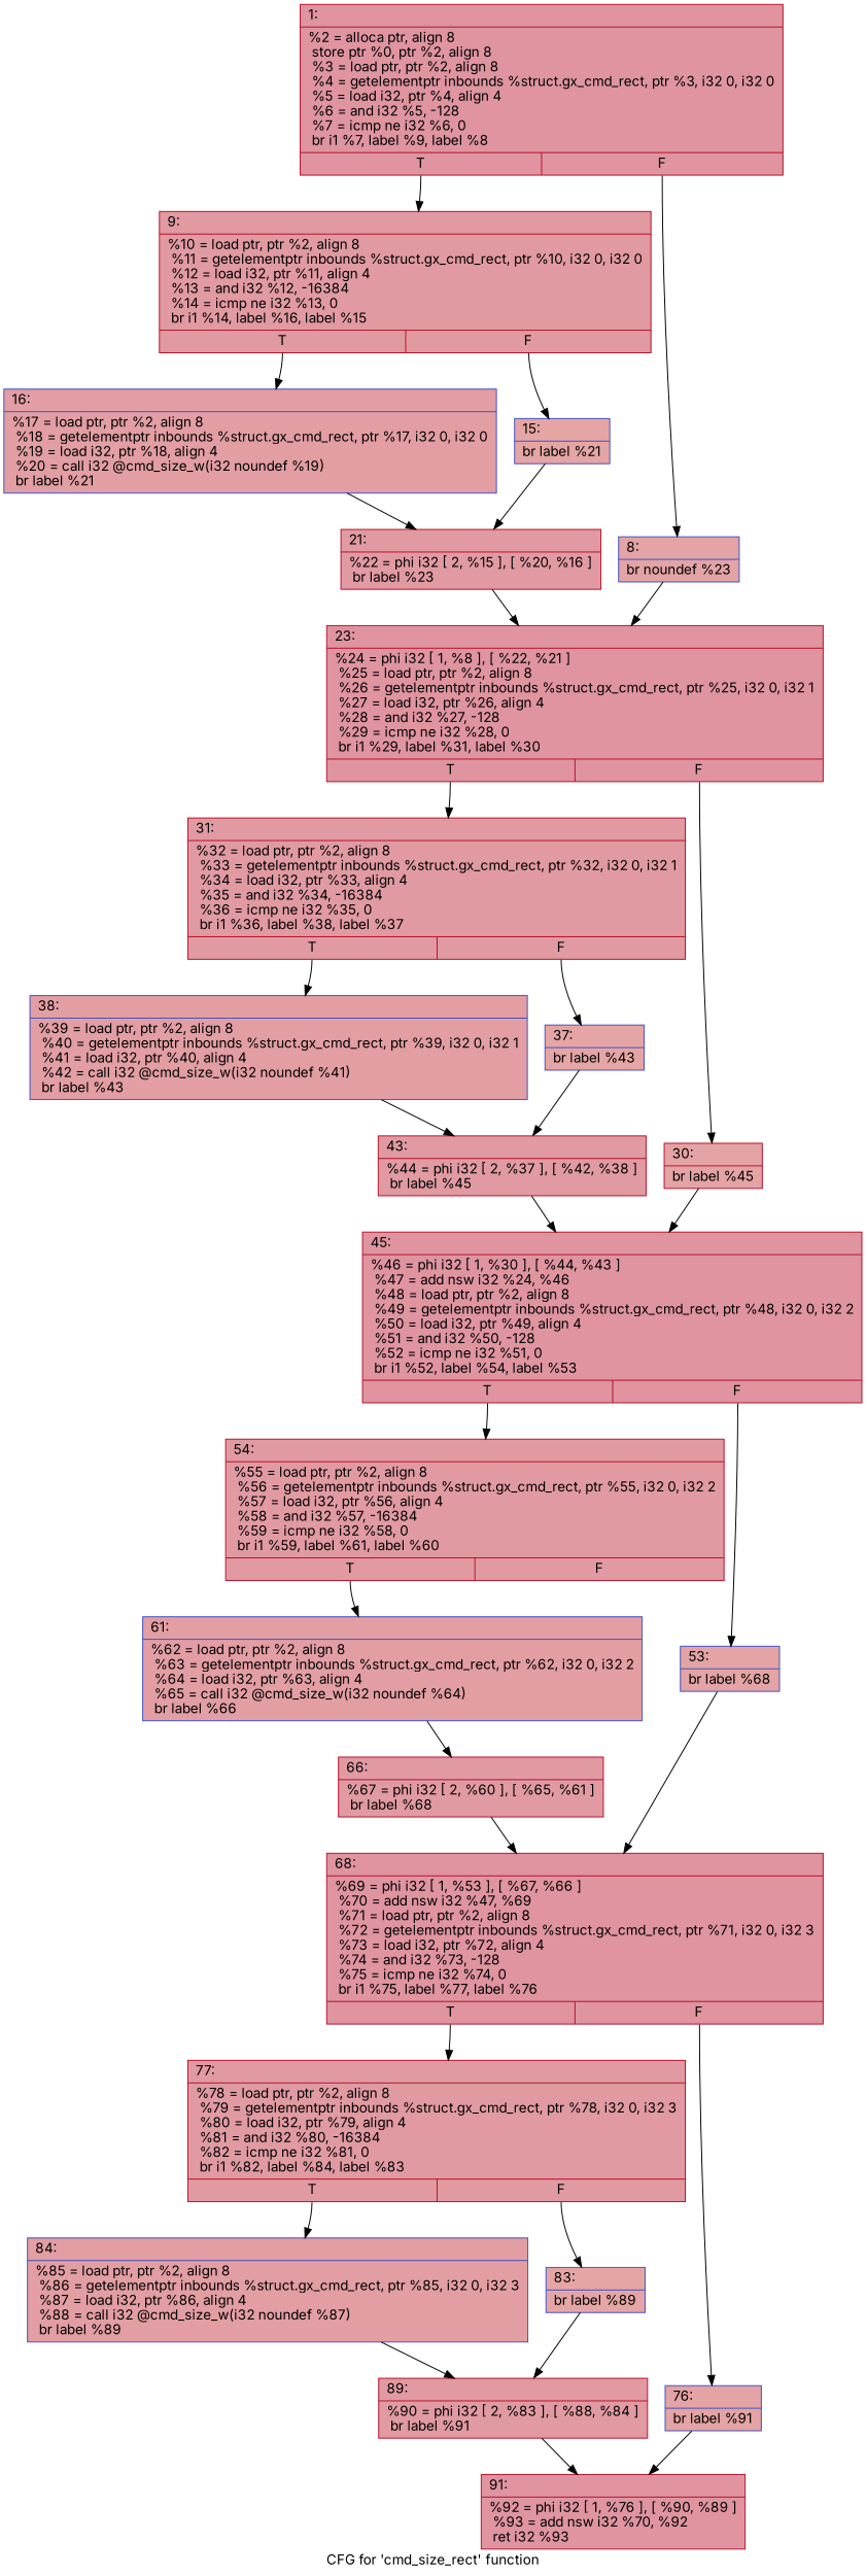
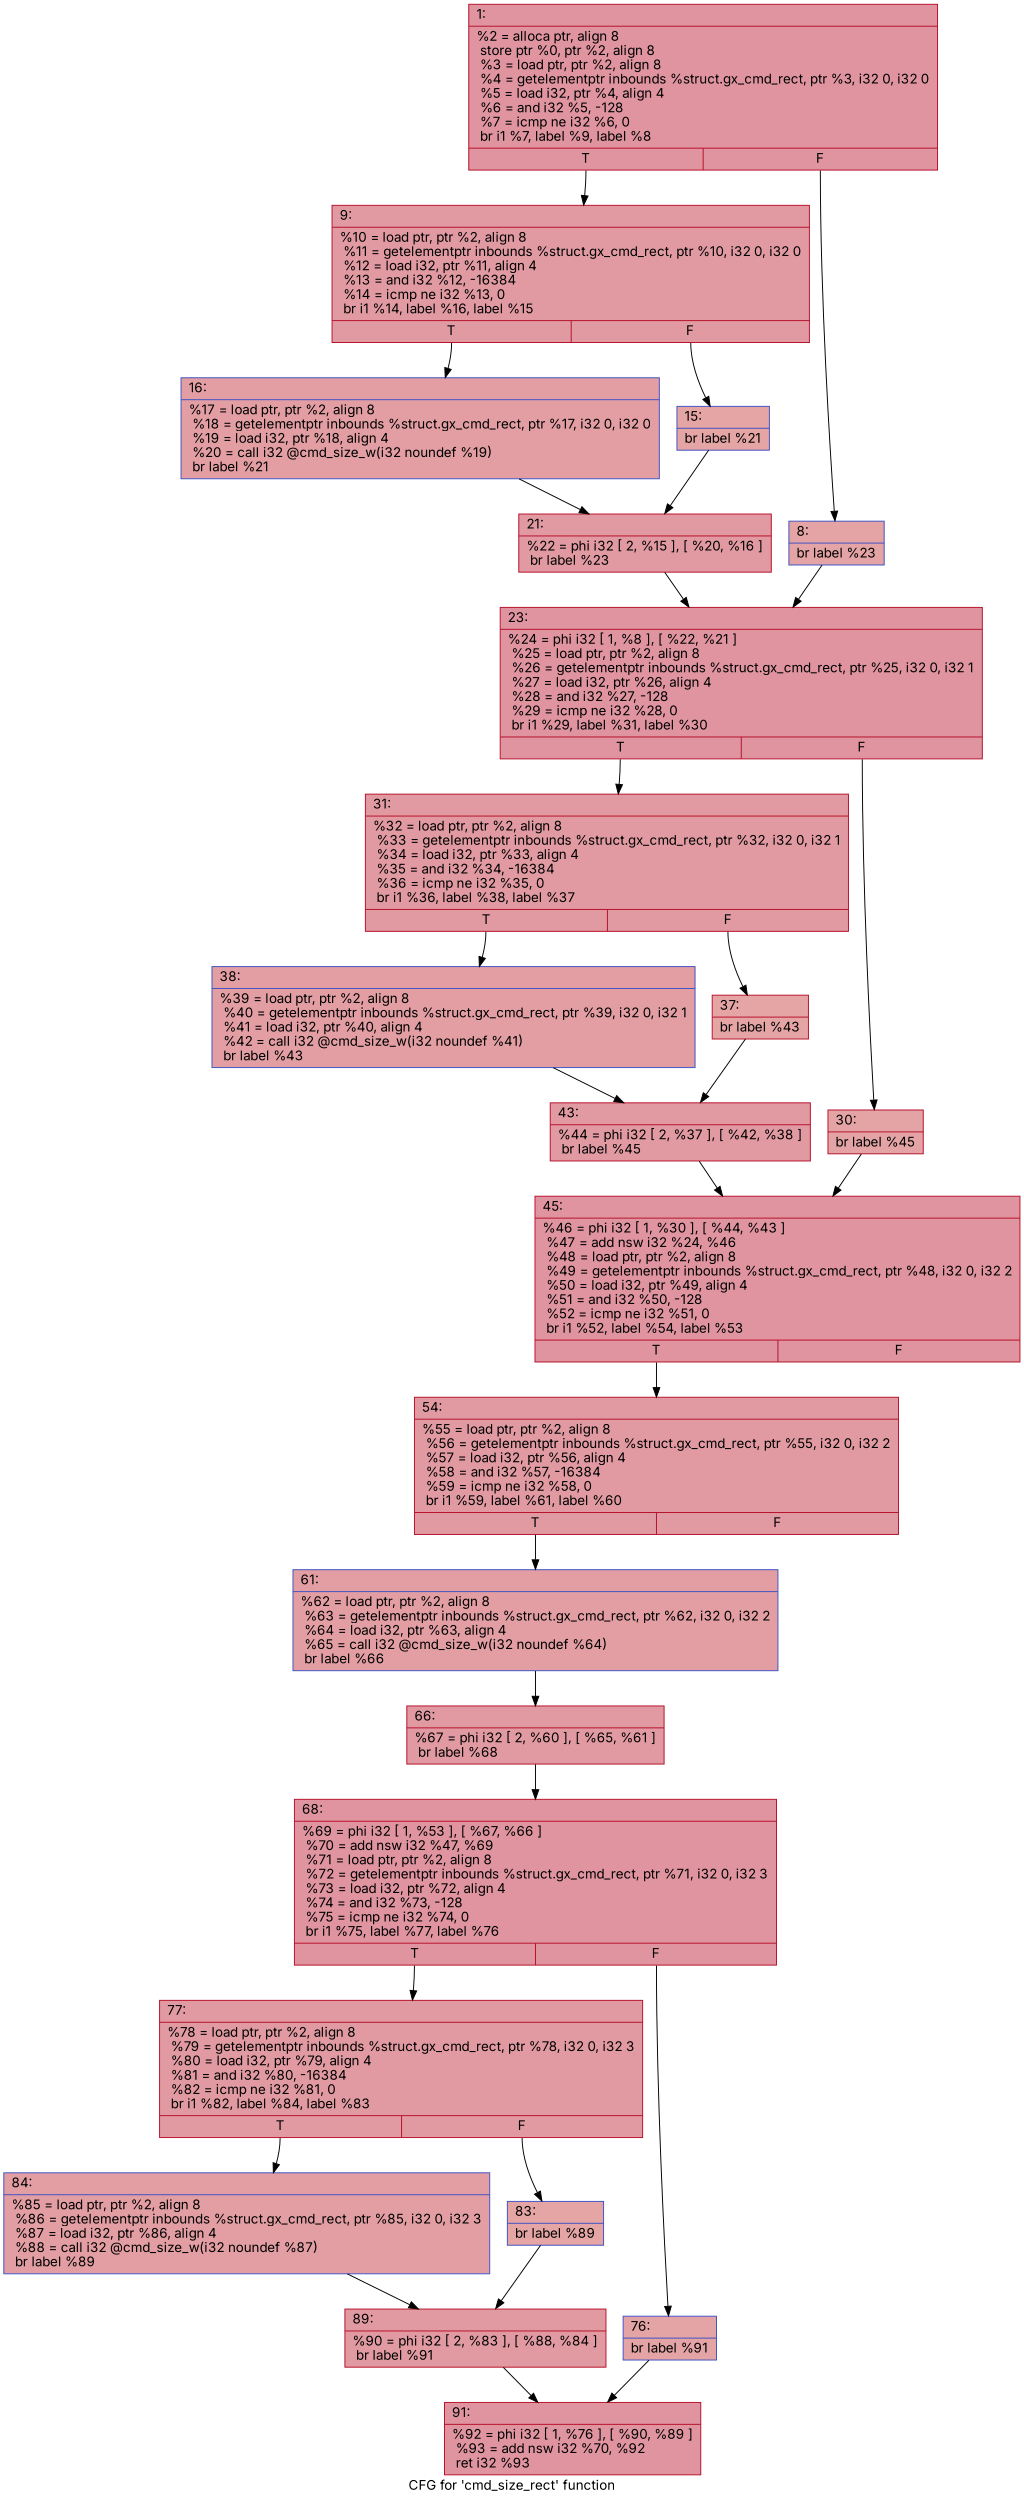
  digraph {
    fontname=Inter
    label="CFG for 'cmd_size_rect' function"
    node [color="#b70d28ff" fillcolor="#bb1b2c70" fontname=Inter shape=record style=filled]
    edge [fontname=Inter]
    n1 [fillcolor="#b70d2870" label="{1:\l|  %2 = alloca ptr, align 8\l  store ptr %0, ptr %2, align 8\l  %3 = load ptr, ptr %2, align 8\l  %4 = getelementptr inbounds %struct.gx_cmd_rect, ptr %3, i32 0, i32 0\l  %5 = load i32, ptr %4, align 4\l  %6 = and i32 %5, -128\l  %7 = icmp ne i32 %6, 0\l  br i1 %7, label %9, label %8\l|{<s0>T|<s1>F}}"]
    n2 [label="{9:\l|  %10 = load ptr, ptr %2, align 8\l  %11 = getelementptr inbounds %struct.gx_cmd_rect, ptr %10, i32 0, i32 0\l  %12 = load i32, ptr %11, align 4\l  %13 = and i32 %12, -16384\l  %14 = icmp ne i32 %13, 0\l  br i1 %14, label %16, label %15\l|{<s0>T|<s1>F}}"]
-   n3 [color="#3d50c3ff" fillcolor="#c32e3170" label="{8:\l|  br noundef %23\l}"]
+   n3 [color="#3d50c3ff" fillcolor="#c32e3170" label="{8:\l|  br label %23\l}"]
    n4 [color="#3d50c3ff" fillcolor="#be242e70" label="{16:\l|  %17 = load ptr, ptr %2, align 8\l  %18 = getelementptr inbounds %struct.gx_cmd_rect, ptr %17, i32 0, i32 0\l  %19 = load i32, ptr %18, align 4\l  %20 = call i32 @cmd_size_w(i32 noundef %19)\l  br label %21\l}"]
    n5 [color="#3d50c3ff" fillcolor="#c5333470" label="{15:\l|  br label %21\l}"]
    n6 [fillcolor="#b70d2870" label="{23:\l|  %24 = phi i32 [ 1, %8 ], [ %22, %21 ]\l  %25 = load ptr, ptr %2, align 8\l  %26 = getelementptr inbounds %struct.gx_cmd_rect, ptr %25, i32 0, i32 1\l  %27 = load i32, ptr %26, align 4\l  %28 = and i32 %27, -128\l  %29 = icmp ne i32 %28, 0\l  br i1 %29, label %31, label %30\l|{<s0>T|<s1>F}}"]
    n7 [label="{21:\l|  %22 = phi i32 [ 2, %15 ], [ %20, %16 ]\l  br label %23\l}"]
    n8 [label="{31:\l|  %32 = load ptr, ptr %2, align 8\l  %33 = getelementptr inbounds %struct.gx_cmd_rect, ptr %32, i32 0, i32 1\l  %34 = load i32, ptr %33, align 4\l  %35 = and i32 %34, -16384\l  %36 = icmp ne i32 %35, 0\l  br i1 %36, label %38, label %37\l|{<s0>T|<s1>F}}"]
    n9 [fillcolor="#c32e3170" label="{30:\l|  br label %45\l}"]
    n10 [color="#3d50c3ff" fillcolor="#be242e70" label="{38:\l|  %39 = load ptr, ptr %2, align 8\l  %40 = getelementptr inbounds %struct.gx_cmd_rect, ptr %39, i32 0, i32 1\l  %41 = load i32, ptr %40, align 4\l  %42 = call i32 @cmd_size_w(i32 noundef %41)\l  br label %43\l}"]
-   n11 [color="#3d50c3ff" fillcolor="#c5333470" label="{37:\l|  br label %43\l}"]
+   n11 [fillcolor="#c5333470" label="{37:\l|  br label %43\l}"]
    n12 [fillcolor="#b70d2870" label="{45:\l|  %46 = phi i32 [ 1, %30 ], [ %44, %43 ]\l  %47 = add nsw i32 %24, %46\l  %48 = load ptr, ptr %2, align 8\l  %49 = getelementptr inbounds %struct.gx_cmd_rect, ptr %48, i32 0, i32 2\l  %50 = load i32, ptr %49, align 4\l  %51 = and i32 %50, -128\l  %52 = icmp ne i32 %51, 0\l  br i1 %52, label %54, label %53\l|{<s0>T|<s1>F}}"]
    n13 [label="{43:\l|  %44 = phi i32 [ 2, %37 ], [ %42, %38 ]\l  br label %45\l}"]
    n14 [label="{54:\l|  %55 = load ptr, ptr %2, align 8\l  %56 = getelementptr inbounds %struct.gx_cmd_rect, ptr %55, i32 0, i32 2\l  %57 = load i32, ptr %56, align 4\l  %58 = and i32 %57, -16384\l  %59 = icmp ne i32 %58, 0\l  br i1 %59, label %61, label %60\l|{<s0>T|<s1>F}}"]
-   n15 [color="#3d50c3ff" fillcolor="#c32e3170" label="{53:\l|  br label %68\l}"]
    n16 [color="#3d50c3ff" fillcolor="#be242e70" label="{61:\l|  %62 = load ptr, ptr %2, align 8\l  %63 = getelementptr inbounds %struct.gx_cmd_rect, ptr %62, i32 0, i32 2\l  %64 = load i32, ptr %63, align 4\l  %65 = call i32 @cmd_size_w(i32 noundef %64)\l  br label %66\l}"]
    n17 [fillcolor="#b70d2870" label="{68:\l|  %69 = phi i32 [ 1, %53 ], [ %67, %66 ]\l  %70 = add nsw i32 %47, %69\l  %71 = load ptr, ptr %2, align 8\l  %72 = getelementptr inbounds %struct.gx_cmd_rect, ptr %71, i32 0, i32 3\l  %73 = load i32, ptr %72, align 4\l  %74 = and i32 %73, -128\l  %75 = icmp ne i32 %74, 0\l  br i1 %75, label %77, label %76\l|{<s0>T|<s1>F}}"]
    n18 [label="{66:\l|  %67 = phi i32 [ 2, %60 ], [ %65, %61 ]\l  br label %68\l}"]
    n19 [label="{77:\l|  %78 = load ptr, ptr %2, align 8\l  %79 = getelementptr inbounds %struct.gx_cmd_rect, ptr %78, i32 0, i32 3\l  %80 = load i32, ptr %79, align 4\l  %81 = and i32 %80, -16384\l  %82 = icmp ne i32 %81, 0\l  br i1 %82, label %84, label %83\l|{<s0>T|<s1>F}}"]
    n20 [color="#3d50c3ff" fillcolor="#c32e3170" label="{76:\l|  br label %91\l}"]
    n21 [color="#3d50c3ff" fillcolor="#be242e70" label="{84:\l|  %85 = load ptr, ptr %2, align 8\l  %86 = getelementptr inbounds %struct.gx_cmd_rect, ptr %85, i32 0, i32 3\l  %87 = load i32, ptr %86, align 4\l  %88 = call i32 @cmd_size_w(i32 noundef %87)\l  br label %89\l}"]
    n22 [color="#3d50c3ff" fillcolor="#c5333470" label="{83:\l|  br label %89\l}"]
    n23 [fillcolor="#b70d2870" label="{91:\l|  %92 = phi i32 [ 1, %76 ], [ %90, %89 ]\l  %93 = add nsw i32 %70, %92\l  ret i32 %93\l}"]
    n24 [label="{89:\l|  %90 = phi i32 [ 2, %83 ], [ %88, %84 ]\l  br label %91\l}"]
    n1 -> n2 [tailport=s0]
    n1 -> n3 [tailport=s1]
    n2 -> n4 [tailport=s0]
    n2 -> n5 [tailport=s1]
    n3 -> n6
    n4 -> n7
    n5 -> n7
    n6 -> n8 [tailport=s0]
    n6 -> n9 [tailport=s1]
    n7 -> n6
    n8 -> n10 [tailport=s0]
    n8 -> n11 [tailport=s1]
    n9 -> n12
    n10 -> n13
    n11 -> n13
    n12 -> n14 [tailport=s0]
-   n12 -> n15 [tailport=s1]
    n13 -> n12
    n14 -> n16 [tailport=s0]
-   n15 -> n17
    n16 -> n18
    n17 -> n19 [tailport=s0]
    n17 -> n20 [tailport=s1]
    n18 -> n17
    n19 -> n21 [tailport=s0]
    n19 -> n22 [tailport=s1]
    n20 -> n23
    n21 -> n24
    n22 -> n24
    n24 -> n23
  }
